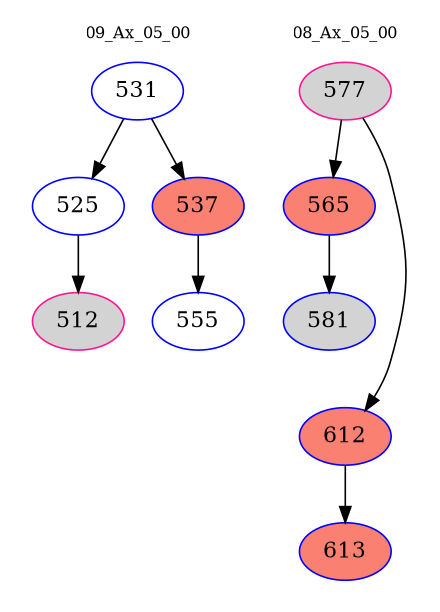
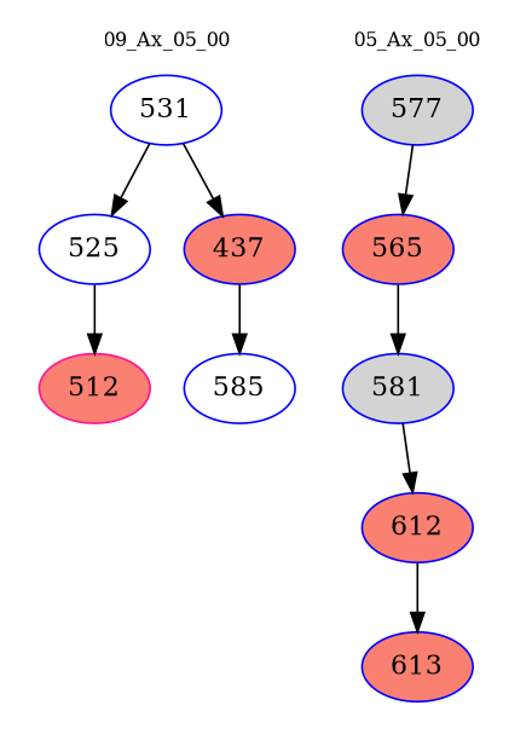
  digraph {
    node [color=blue fillcolor=salmon style=filled]
    edge [color=black]
    n1 [fillcolor=white label=531]
    n2 [fillcolor=white label=525]
-   n3 [label=537]
-   n4 [color=deeppink fillcolor=lightgrey label=512]
-   n5 [fillcolor=white label=555]
-   n6 [color=deeppink fillcolor=lightgrey label=577]
+   n3 [label=437]
+   n4 [color=deeppink label=512]
+   n5 [fillcolor=white label=585]
+   n6 [fillcolor=lightgrey label=577]
    n7 [label=565]
    n8 [label=612]
    n9 [fillcolor=lightgrey label=581]
    n10 [label=613]
    subgraph cluster_1 {
      color=white
      fontsize=10
      label="09_Ax_05_00"
      n1
      n2
      n3
      n4
      n5
    }
    subgraph cluster_2 {
      color=white
      fontsize=10
-     label="08_Ax_05_00"
+     label="05_Ax_05_00"
      n6
      n7
      n8
      n9
      n10
    }
    n1 -> n2
    n1 -> n3
    n2 -> n4
    n3 -> n5
    n6 -> n7
-   n6 -> n8
+   n9 -> n8
    n7 -> n9
    n8 -> n10
  }
